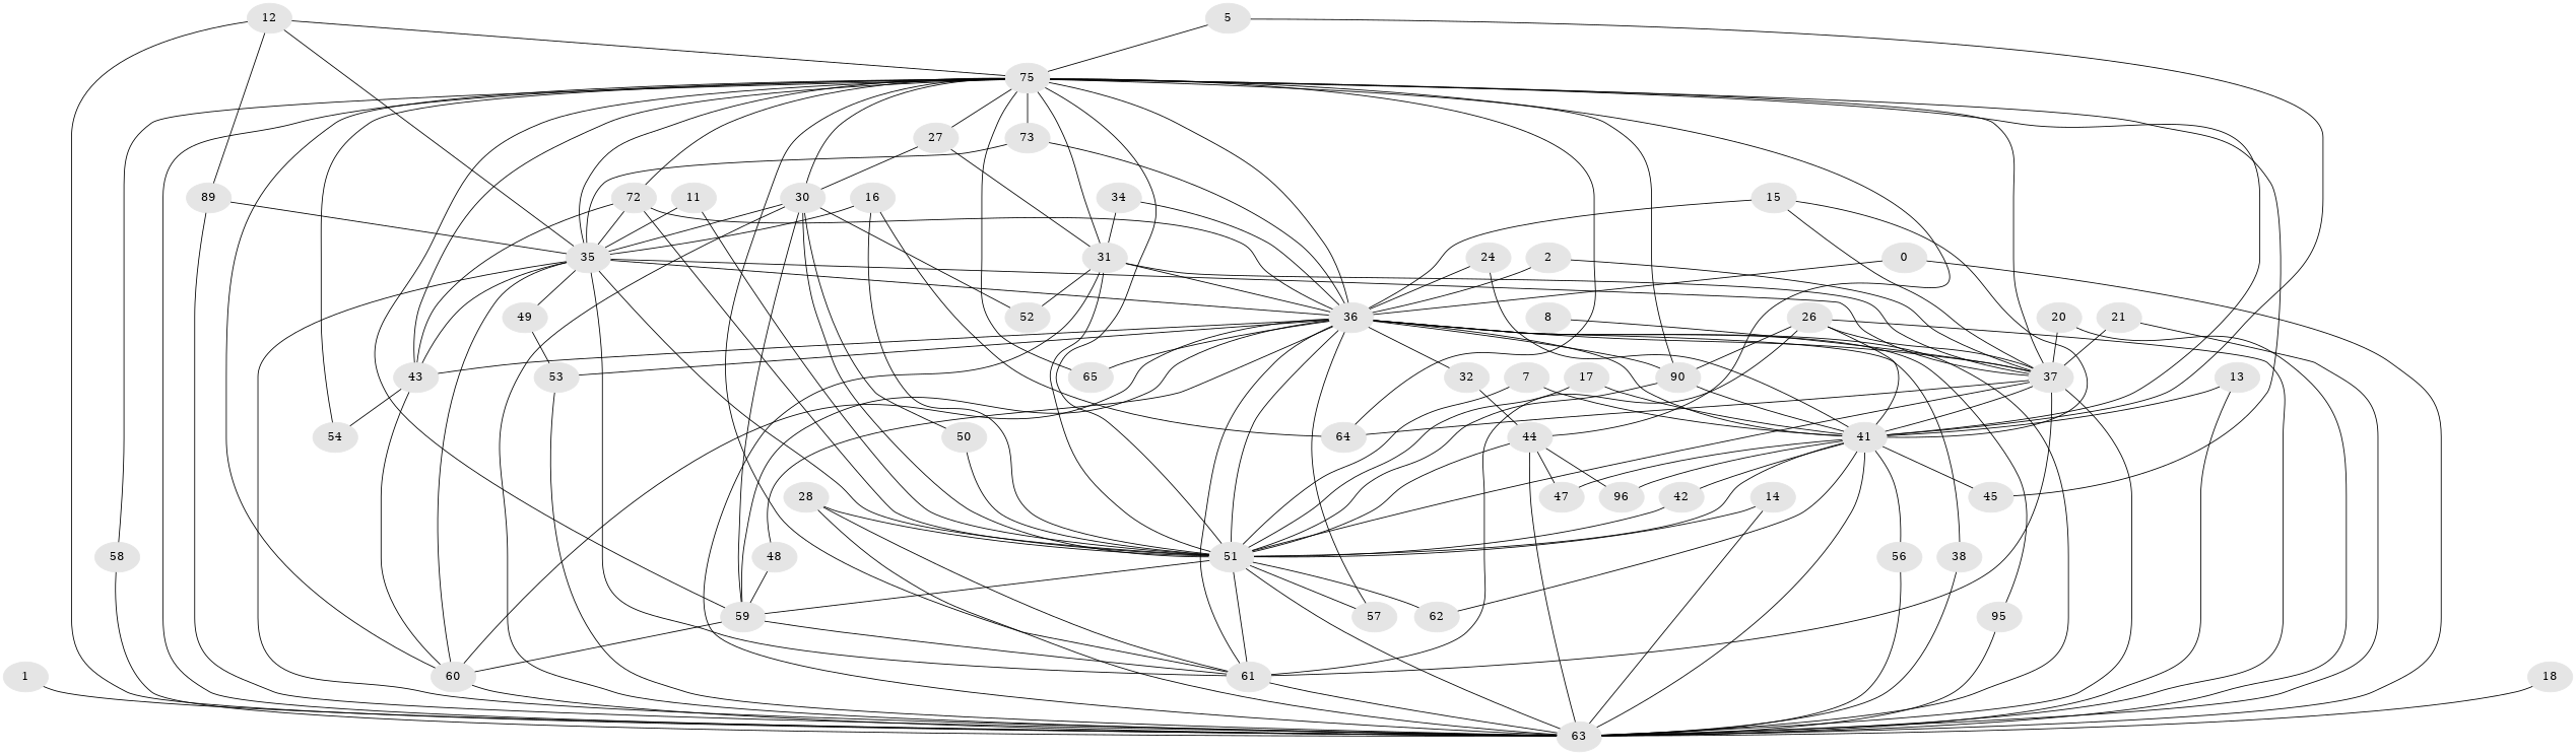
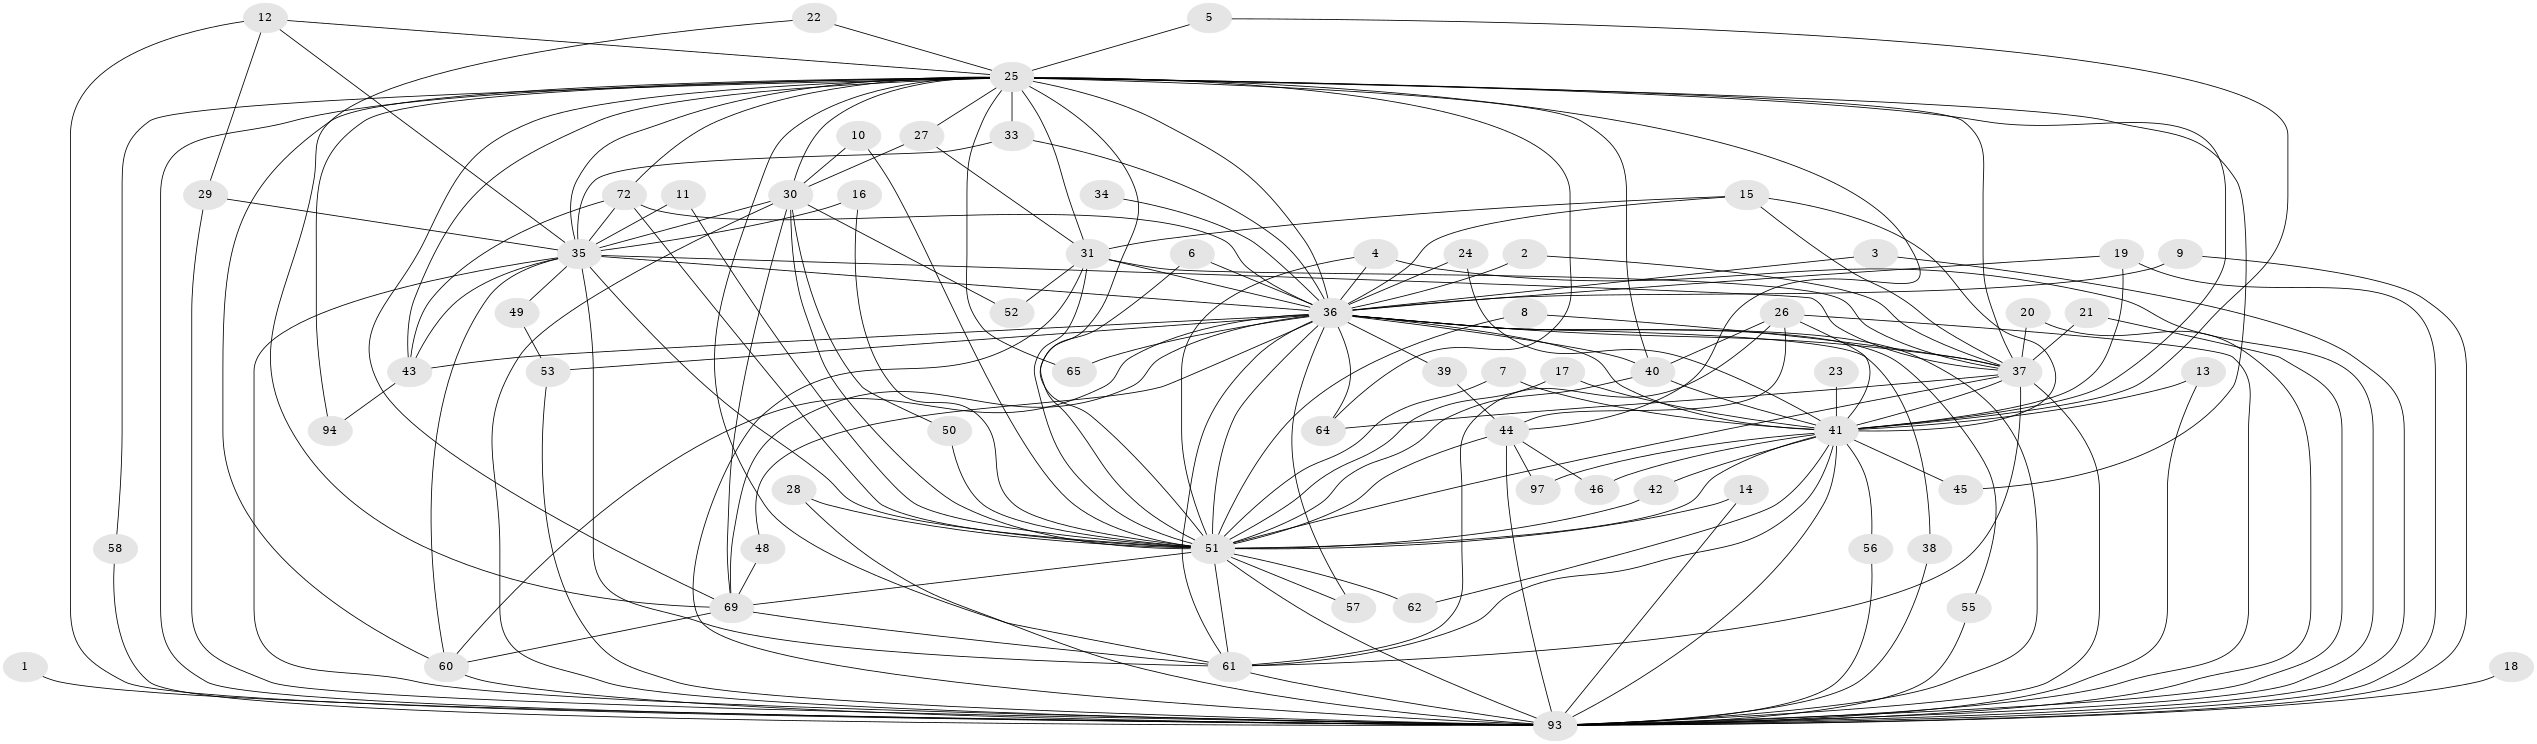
  graph {
    node [color=gray90 style=filled]
    edge [weight=1.0]
    1
-   63
+   63 [label=93]
    2
    36
    37
    51
    41
-   59
-   40 [label=90]
+   59 [label=69]
+   40
    43
    60
    61
    64
    65
    38
-   39 [label=32]
+   39
    48
    53
-   55 [label=95]
+   55
    57
-   3 [label=0]
+   3
+   4
    62
    5
-   25 [label=75]
+   25
    30
    35
    31
    27
    n30 [label=72]
-   33 [label=73]
+   33
    44
    45
-   54
+   54 [label=94]
    58
    42
-   46 [label=96]
-   47
+   46
+   47 [label=97]
    56
+   6
    7
    8
+   9
+   10
    50
    52
    11
    49
    12
-   29 [label=89]
+   29
    13
    14
    15
    16
    17
    18
+   19
    20
    21
+   22
+   23
    24
    26
    28
    34
    1 -- 63 [weight=2.0]
    2 -- 36
    2 -- 37
    36 -- 63 [weight=4.0]
    36 -- 37 [weight=2.0]
    36 -- 51 [weight=3.0]
    36 -- 41 [weight=2.0]
    36 -- 59
    36 -- 40
    36 -- 43 [weight=2.0]
    36 -- 60
    36 -- 61 [weight=2.0]
-   16 -- 64
+   36 -- 64
    36 -- 65
    36 -- 38
    36 -- 39
    36 -- 48
    36 -- 53 [weight=2.0]
    36 -- 55
    36 -- 57
    37 -- 63 [weight=2.0]
    37 -- 51 [weight=2.0]
    37 -- 41
    37 -- 61
    37 -- 64
    51 -- 63 [weight=2.0]
    51 -- 59
    51 -- 61
    51 -- 57
    51 -- 62
    41 -- 63 [weight=3.0]
    41 -- 51
-   28 -- 61
+   41 -- 61
    41 -- 62
    41 -- 45
    41 -- 42
    41 -- 46
    41 -- 47
    41 -- 56
    59 -- 60
    59 -- 61
    40 -- 51
    40 -- 41
-   43 -- 60
    43 -- 54
    60 -- 63
    61 -- 63 [weight=4.0]
    38 -- 63
    39 -- 44
    48 -- 59
    53 -- 63
    55 -- 63
    3 -- 63
    3 -- 36
+   4 -- 63
+   4 -- 36
+   4 -- 51
    5 -- 41
    5 -- 25
    25 -- 63 [weight=2.0]
    25 -- 36 [weight=2.0]
    25 -- 37 [weight=3.0]
    25 -- 51
    25 -- 41 [weight=2.0]
    25 -- 59
    25 -- 40
    25 -- 43
    25 -- 60
    25 -- 61
    25 -- 64
    25 -- 65
    25 -- 30
    25 -- 35
    25 -- 31
    25 -- 27
    25 -- n30
    25 -- 33 [weight=2.0]
    25 -- 44
    25 -- 45
    25 -- 54
    25 -- 58
    30 -- 63 [weight=2.0]
    30 -- 51
    30 -- 59
    30 -- 35
    30 -- 50
    30 -- 52
    35 -- 63 [weight=2.0]
    35 -- 36 [weight=4.0]
    35 -- 37 [weight=2.0]
    35 -- 51
    35 -- 43
    35 -- 60
    35 -- 61
    35 -- 49
    31 -- 63
    31 -- 36
    31 -- 37
    31 -- 51
    31 -- 52
    27 -- 30
    27 -- 31
    n30 -- 36
    n30 -- 51
    n30 -- 43
    n30 -- 35
    33 -- 36
    33 -- 35
    44 -- 63 [weight=2.0]
    44 -- 51
    44 -- 46
    44 -- 47
    58 -- 63
    42 -- 51
    56 -- 63
+   6 -- 36
+   6 -- 51
    7 -- 51
    7 -- 41
    8 -- 37
+   8 -- 51
+   9 -- 63
+   9 -- 36
+   10 -- 51
+   10 -- 30
    50 -- 51
    11 -- 51
    11 -- 35
    49 -- 53
    12 -- 63
    12 -- 25
    12 -- 35
    12 -- 29
    29 -- 63 [weight=2.0]
    29 -- 35 [weight=2.0]
    13 -- 63
    13 -- 41
    14 -- 63
    14 -- 51
    15 -- 36
    15 -- 37
    15 -- 41
-   34 -- 31
+   15 -- 31
    16 -- 51
    16 -- 35
    17 -- 51
    17 -- 41
    18 -- 63 [weight=2.0]
+   19 -- 63
+   19 -- 36
+   19 -- 41
    20 -- 63
    20 -- 37
    21 -- 63
    21 -- 37
+   22 -- 59
+   22 -- 25
+   23 -- 41 [weight=2.0]
    24 -- 36
    24 -- 41
    26 -- 63
-   26 -- 37 [weight=2.0]
+   26 -- 44 [weight=2.0]
    26 -- 41
    26 -- 40
    26 -- 61
    28 -- 63
    28 -- 51
    34 -- 36
  }
